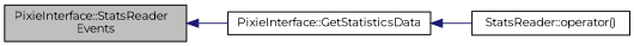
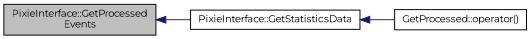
  digraph {
    fontname=Montserrat
    rankdir=LR
    node [color=black fillcolor=white fontname=Montserrat fontsize=10 shape=record style=filled]
    edge [color=midnightblue dir=back fontname=Montserrat fontsize=10 labelfontname=Helvetica labelfontsize=10 style=solid]
-   n1 [fillcolor=grey75 fontcolor=black height=0.2 label="PixieInterface::StatsReader\lEvents" width=0.4]
+   n1 [fillcolor=grey75 fontcolor=black height=0.2 label="PixieInterface::GetProcessed\lEvents" width=0.4]
    n2 [height=0.2 label="PixieInterface::GetStatisticsData" width=0.4]
-   n3 [height=0.2 label="StatsReader::operator()" width=0.4]
+   n3 [height=0.2 label="GetProcessed::operator()" width=0.4]
    n1 -> n2
    n2 -> n3
  }
